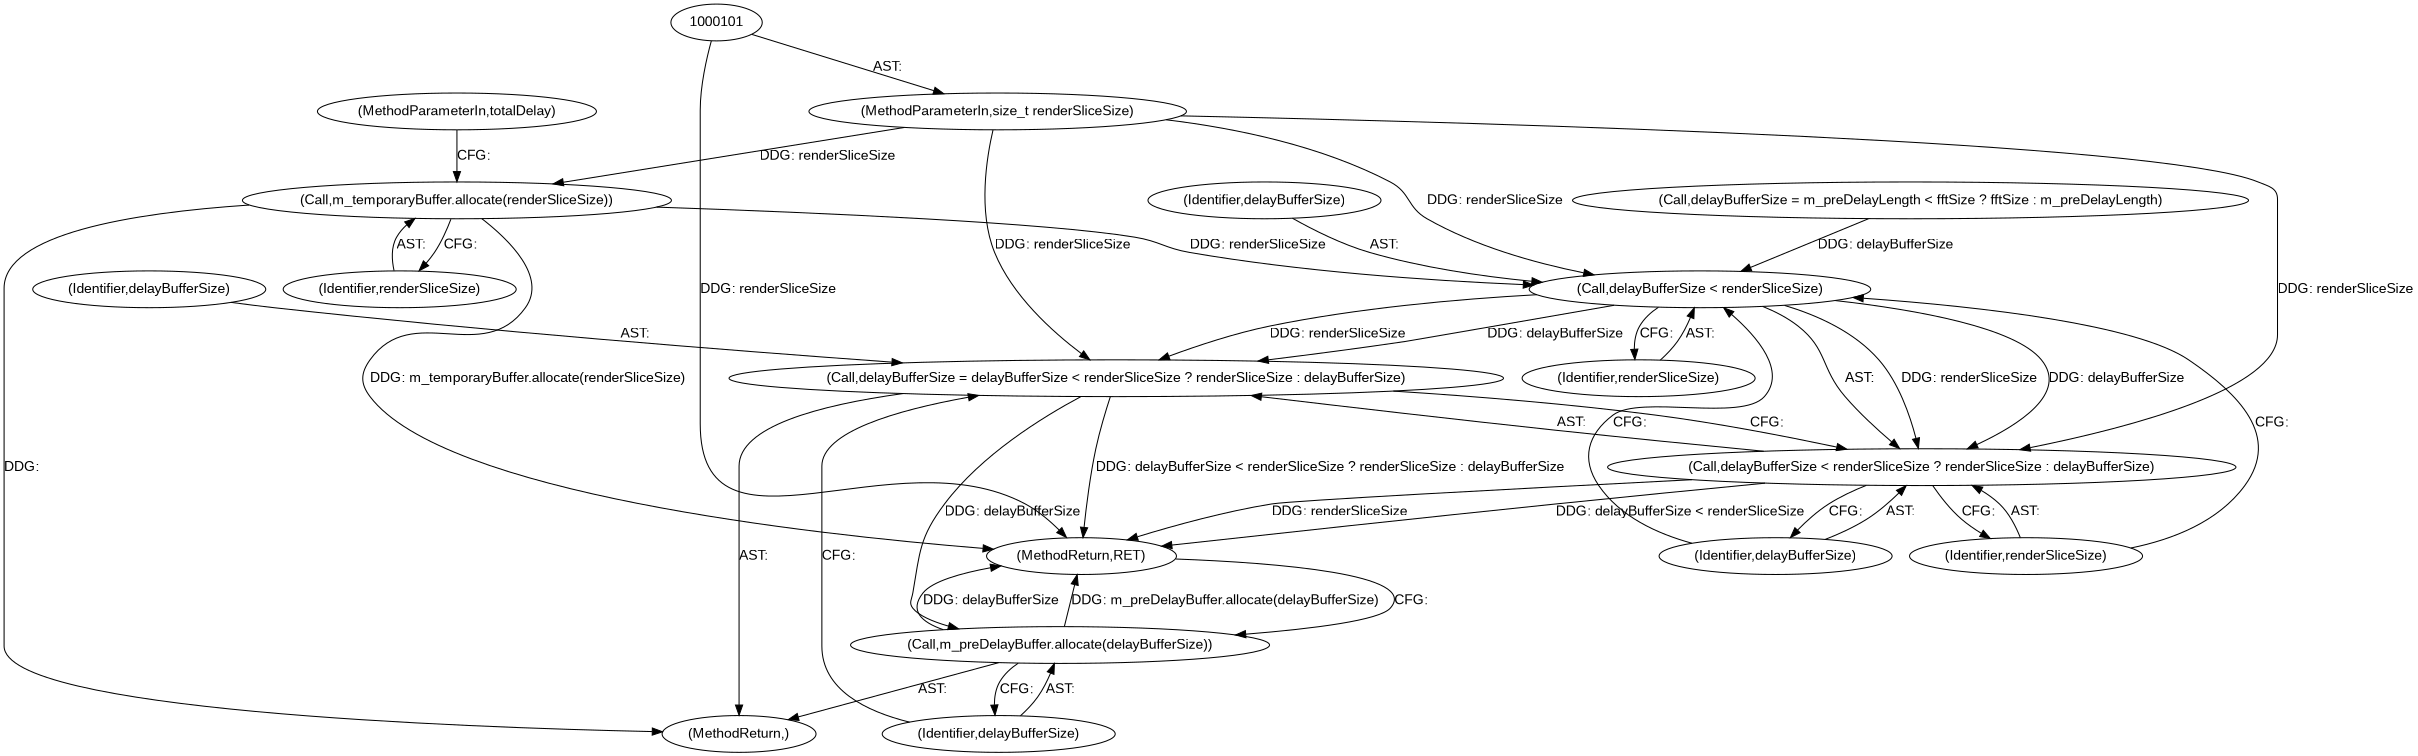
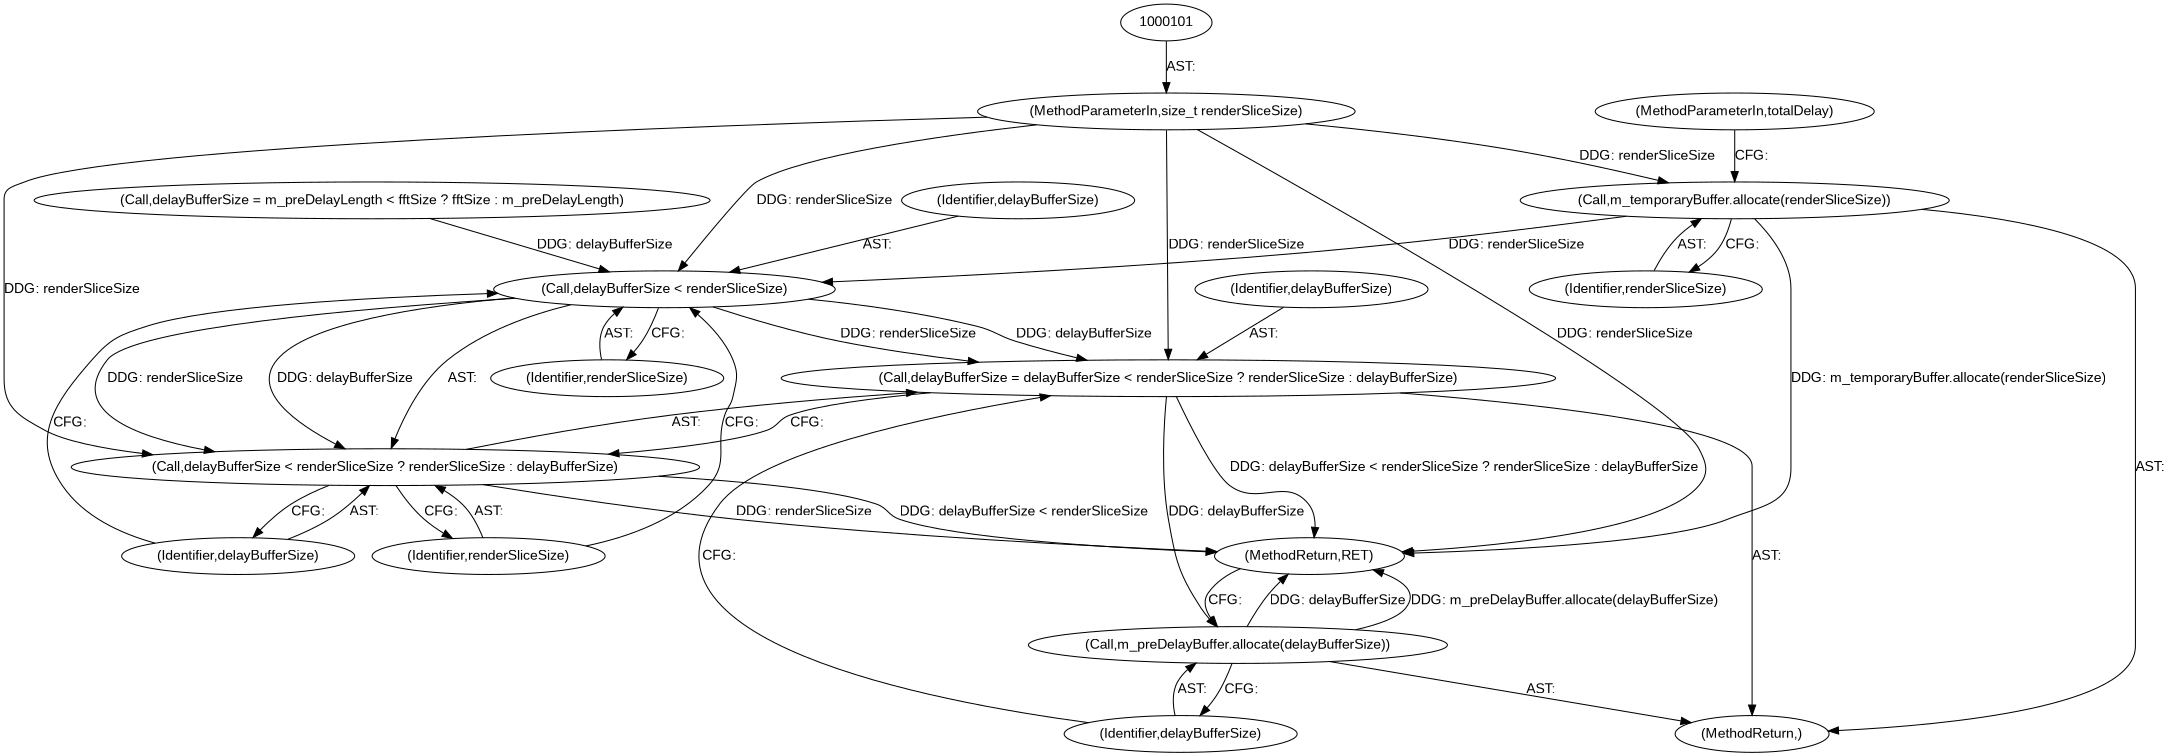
  digraph {
    fontname="Liberation Sans"
    node [fontname="Liberation Sans"]
    edge [fontname="Liberation Sans"]
    n1 [label="(Call,m_temporaryBuffer.allocate(renderSliceSize))"]
    n2 [label="(Call,delayBufferSize < renderSliceSize)"]
    n3 [label="(Identifier,renderSliceSize)"]
    n4 [label="(MethodReturn,RET)"]
    n5 [label="(MethodReturn,)"]
    n6 [label="(Call,delayBufferSize = delayBufferSize < renderSliceSize ? renderSliceSize : delayBufferSize)"]
    n7 [label="(Call,delayBufferSize < renderSliceSize ? renderSliceSize : delayBufferSize)"]
    n8 [label="(Identifier,renderSliceSize)"]
    n9 [label="(Call,m_preDelayBuffer.allocate(delayBufferSize))"]
    n10 [label="(MethodParameterIn,size_t renderSliceSize)"]
    n11 [label="(Identifier,renderSliceSize)"]
    n12 [label="(Identifier,delayBufferSize)"]
    1000101
    n14 [label="(Identifier,delayBufferSize)"]
    n15 [label="(Identifier,delayBufferSize)"]
    n16 [label="(Call,delayBufferSize = m_preDelayLength < fftSize ? fftSize : m_preDelayLength)"]
    n17 [label="(MethodParameterIn,totalDelay)"]
    n18 [label="(Identifier,delayBufferSize)"]
    n1 -> n2 [label="DDG: renderSliceSize"]
    n1 -> n3 [label="CFG: "]
    n1 -> n4 [label="DDG: m_temporaryBuffer.allocate(renderSliceSize)"]
-   n1 -> n5 [label="DDG: "]
+   n1 -> n5 [label="AST: "]
    n2 -> n6 [label="DDG: renderSliceSize"]
    n2 -> n6 [label="DDG: delayBufferSize"]
    n2 -> n7 [label="AST: "]
    n2 -> n7 [label="DDG: renderSliceSize"]
    n2 -> n7 [label="DDG: delayBufferSize"]
    n2 -> n8 [label="CFG: "]
    n3 -> n1 [label="AST: "]
    n4 -> n9 [label="CFG: "]
    n6 -> n4 [label="DDG: delayBufferSize < renderSliceSize ? renderSliceSize : delayBufferSize"]
    n6 -> n5 [label="AST: "]
    n6 -> n7 [label="CFG: "]
    n6 -> n9 [label="DDG: delayBufferSize"]
    n7 -> n4 [label="DDG: delayBufferSize < renderSliceSize"]
    n7 -> n4 [label="DDG: renderSliceSize"]
    n7 -> n6 [label="AST: "]
    n7 -> n11 [label="CFG: "]
    n7 -> n12 [label="CFG: "]
    n8 -> n2 [label="AST: "]
    n9 -> n4 [label="DDG: delayBufferSize"]
    n9 -> n4 [label="DDG: m_preDelayBuffer.allocate(delayBufferSize)"]
    n9 -> n5 [label="AST: "]
    n9 -> n14 [label="CFG: "]
    n10 -> n1 [label="DDG: renderSliceSize"]
    n10 -> n2 [label="DDG: renderSliceSize"]
-   1000101 -> n4 [label="DDG: renderSliceSize"]
+   n10 -> n4 [label="DDG: renderSliceSize"]
    n10 -> n6 [label="DDG: renderSliceSize"]
    n10 -> n7 [label="DDG: renderSliceSize"]
    n11 -> n2 [label="CFG: "]
    n11 -> n7 [label="AST: "]
    n12 -> n2 [label="CFG: "]
    n12 -> n7 [label="AST: "]
    1000101 -> n10 [label="AST: "]
    n14 -> n6 [label="CFG: "]
    n14 -> n9 [label="AST: "]
    n15 -> n2 [label="AST: "]
    n16 -> n2 [label="DDG: delayBufferSize"]
    n17 -> n1 [label="CFG: "]
    n18 -> n6 [label="AST: "]
  }
